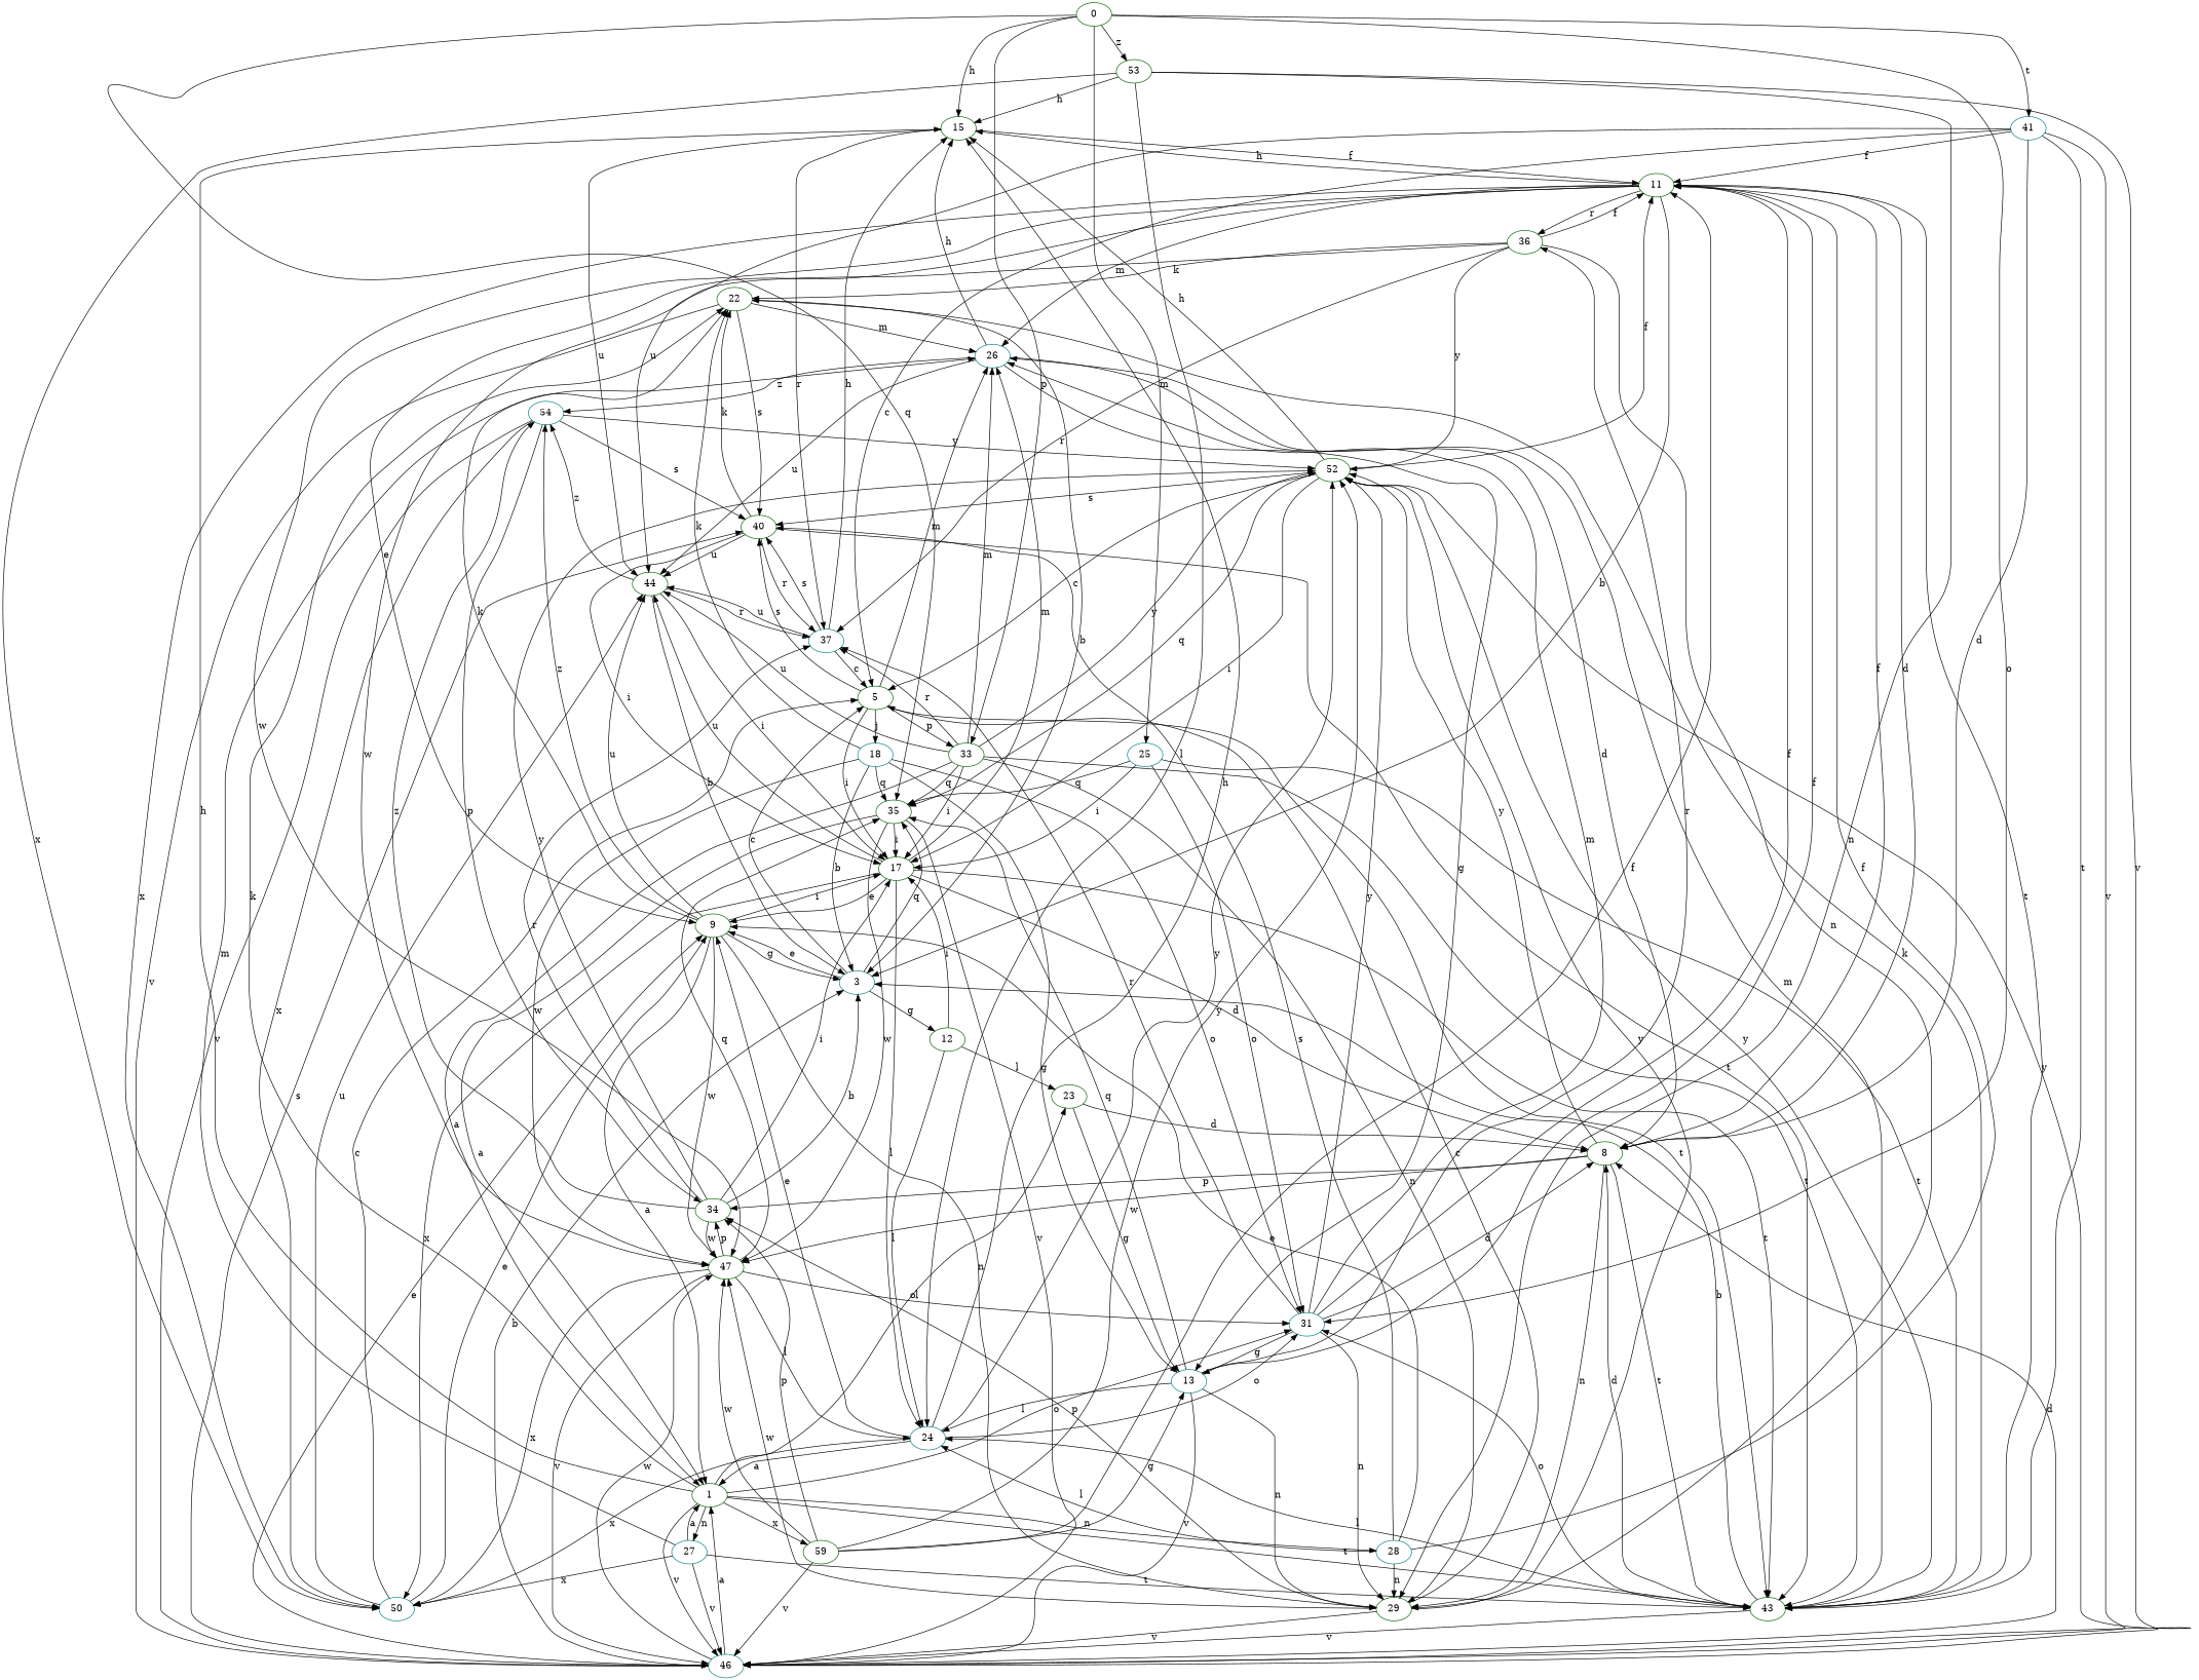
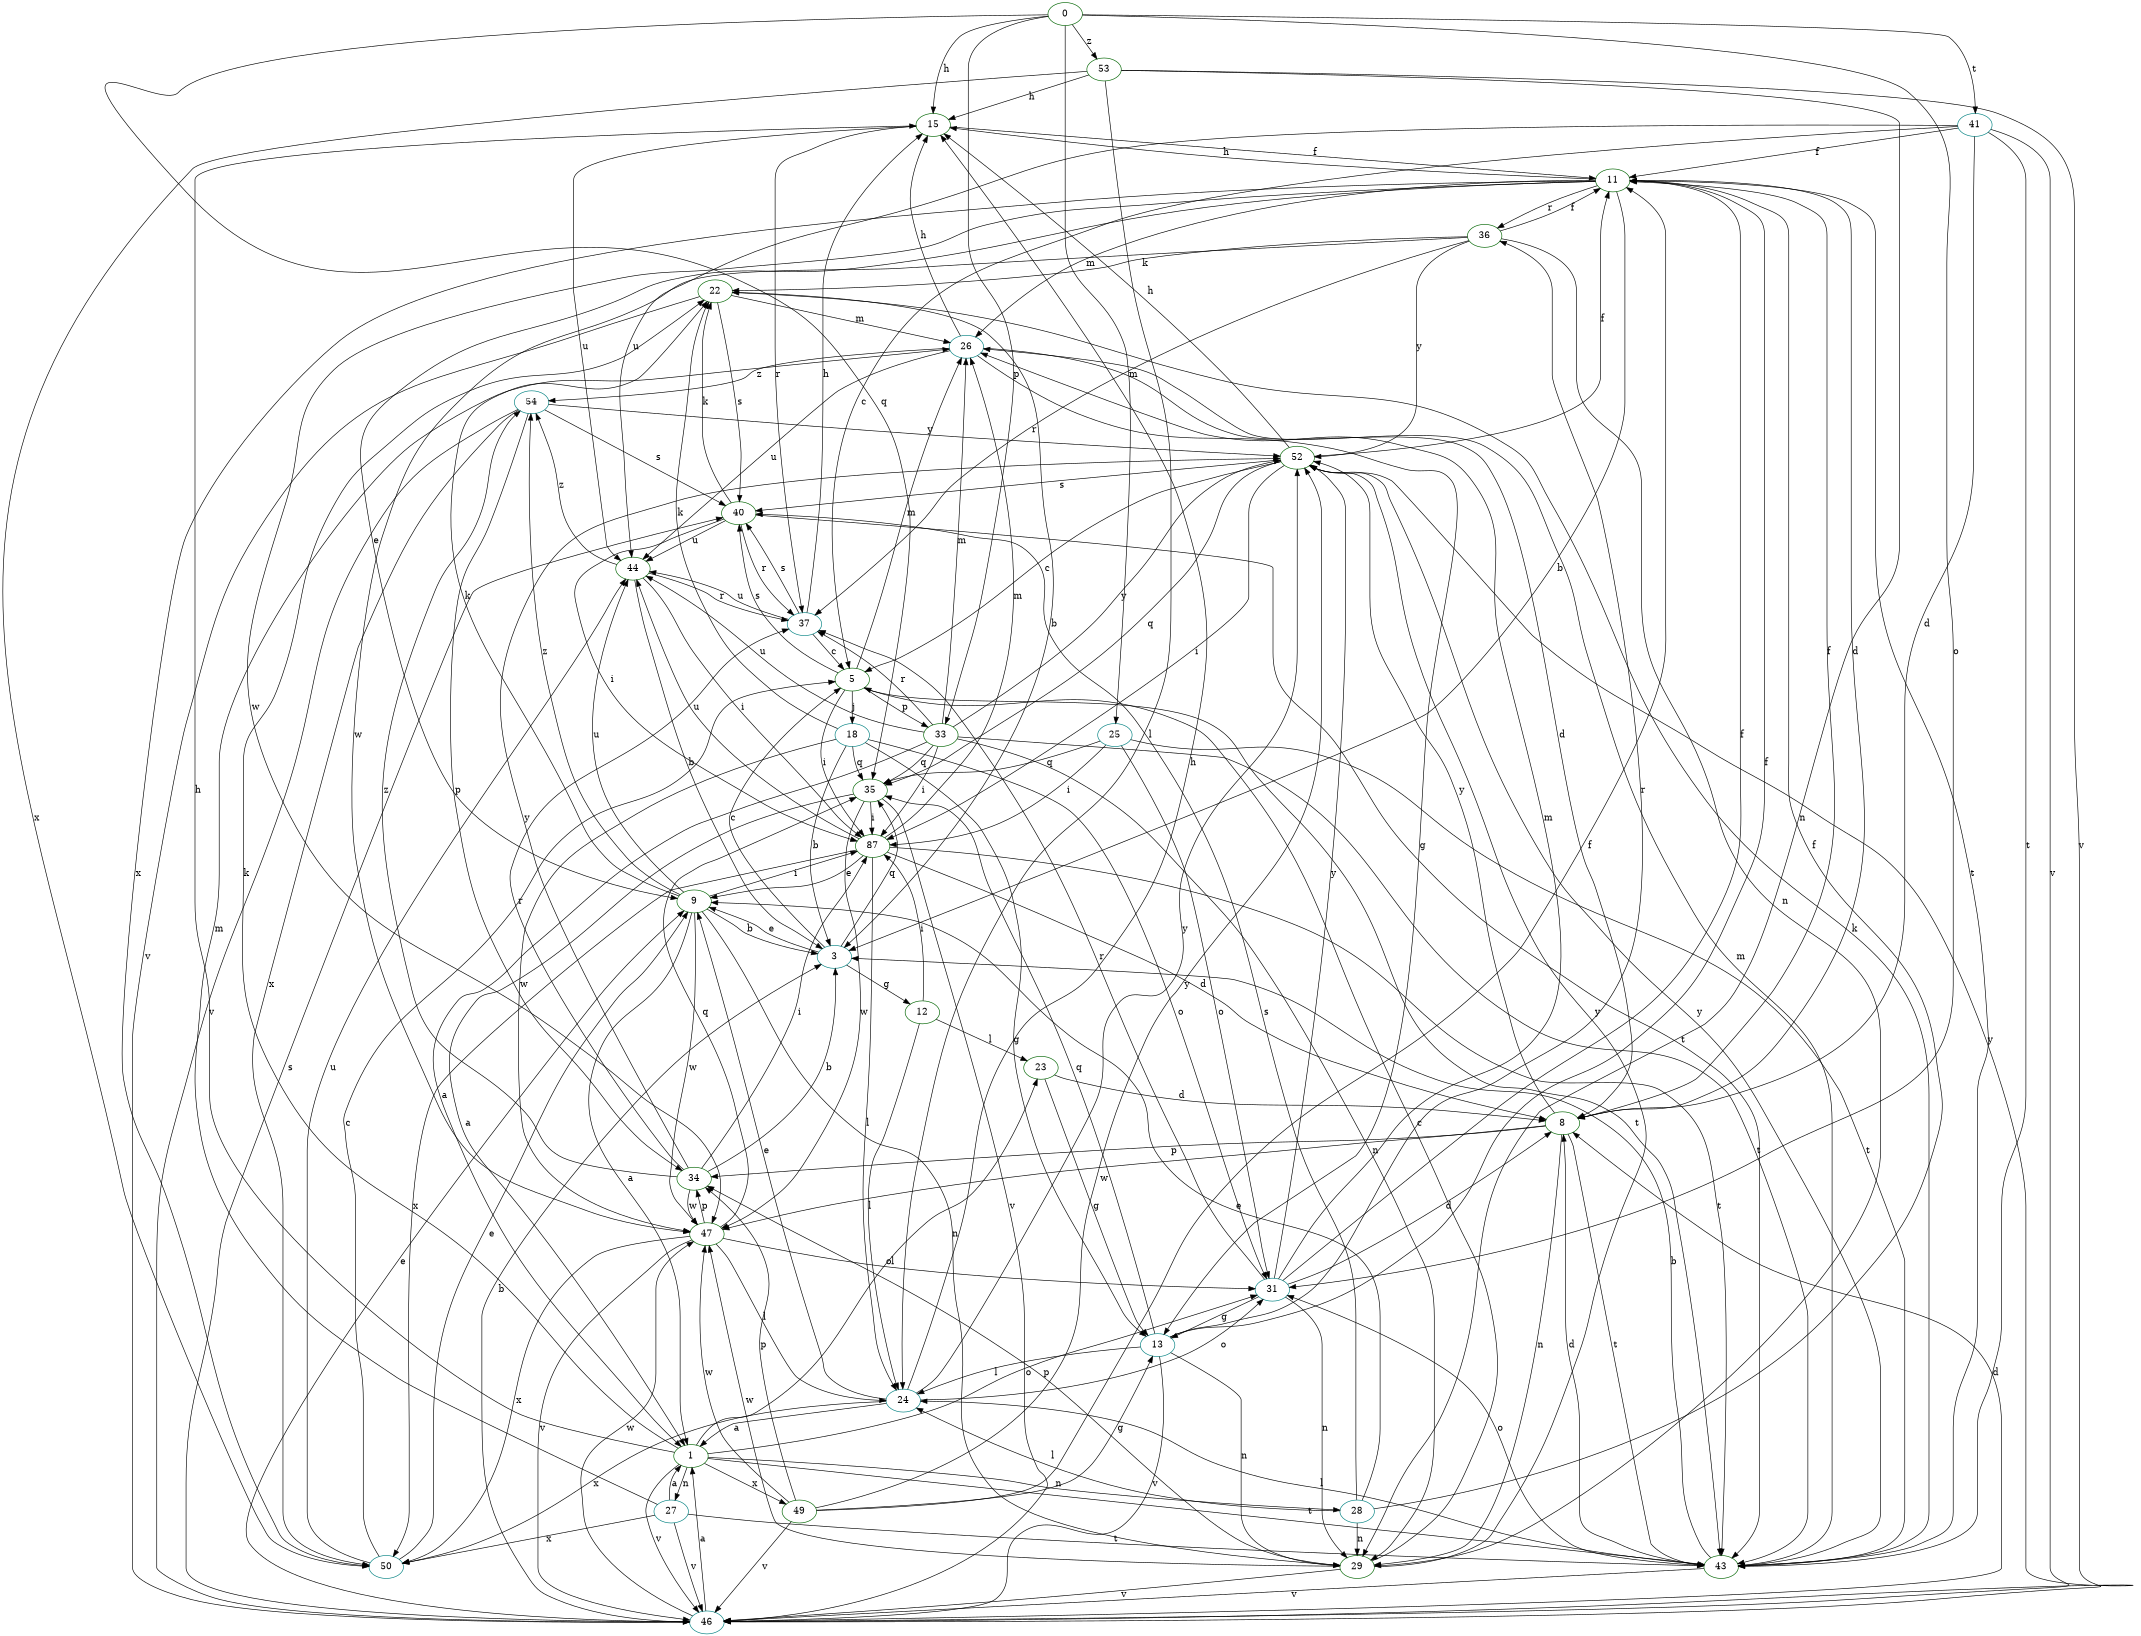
  strict digraph {
    node [color=darkgreen]
    0
    15
    25 [color=teal]
    31 [color=teal]
    33
    35
    41 [color=teal]
    53
    11
    44
    37 [color=teal]
    43
-   17
+   17 [label=87]
    26 [color=teal]
    8
    29
    52
    13 [color=teal]
    1
    46 [color=teal]
    47
    5
    50 [color=teal]
    24 [color=teal]
    22
    23
    27 [color=teal]
    28 [color=teal]
-   49 [label=59]
+   49
    3 [color=teal]
    40
    9
    34
    12
    18 [color=teal]
    54 [color=teal]
    36
    0 -> 15 [label=h]
    0 -> 25 [label=m]
    0 -> 31 [label=o]
    0 -> 33 [label=p]
    0 -> 35 [label=q]
    0 -> 41 [label=t]
    0 -> 53 [label=z]
    15 -> 11 [label=f]
    15 -> 44 [label=u]
    15 -> 37 [label=r]
    25 -> 31 [label=o]
    25 -> 35 [label=q]
    25 -> 43 [label=t]
    25 -> 17 [label=i]
    31 -> 11 [label=f]
    31 -> 37 [label=r]
    31 -> 26 [label=m]
    31 -> 8 [label=d]
    31 -> 29 [label=n]
    31 -> 52 [label=y]
    31 -> 13 [label=g]
    33 -> 35 [label=q]
    33 -> 44 [label=u]
    33 -> 37 [label=r]
    33 -> 43 [label=t]
    33 -> 17 [label=i]
    33 -> 26 [label=m]
    33 -> 29 [label=n]
    33 -> 52 [label=y]
    33 -> 1 [label=a]
    35 -> 17 [label=i]
    35 -> 1 [label=a]
    35 -> 46 [label=v]
    35 -> 47 [label=w]
    41 -> 11 [label=f]
    41 -> 44 [label=u]
    41 -> 43 [label=t]
    41 -> 8 [label=d]
    41 -> 46 [label=v]
    41 -> 5 [label=c]
    53 -> 15 [label=h]
    53 -> 29 [label=n]
    53 -> 46 [label=v]
    53 -> 50 [label=x]
    53 -> 24 [label=l]
    11 -> 15 [label=h]
    11 -> 43 [label=t]
    11 -> 26 [label=m]
    11 -> 8 [label=d]
    11 -> 47 [label=w]
    11 -> 50 [label=x]
    11 -> 3 [label=b]
    11 -> 9 [label=e]
    11 -> 36 [label=r]
    44 -> 37 [label=r]
    44 -> 17 [label=i]
    44 -> 3 [label=b]
    44 -> 54 [label=z]
    37 -> 15 [label=h]
    37 -> 44 [label=u]
    37 -> 5 [label=c]
    37 -> 40 [label=s]
    43 -> 31 [label=o]
    43 -> 26 [label=m]
    43 -> 8 [label=d]
    43 -> 52 [label=y]
    43 -> 46 [label=v]
    43 -> 24 [label=l]
    43 -> 22 [label=k]
    43 -> 3 [label=b]
    17 -> 44 [label=u]
    17 -> 43 [label=t]
    17 -> 26 [label=m]
    17 -> 8 [label=d]
    17 -> 50 [label=x]
    17 -> 24 [label=l]
    17 -> 9 [label=e]
    26 -> 15 [label=h]
    26 -> 44 [label=u]
    26 -> 8 [label=d]
    26 -> 13 [label=g]
    26 -> 54 [label=z]
    8 -> 11 [label=f]
    8 -> 43 [label=t]
    8 -> 29 [label=n]
    8 -> 52 [label=y]
    8 -> 47 [label=w]
    8 -> 34 [label=p]
    29 -> 52 [label=y]
    29 -> 46 [label=v]
    29 -> 47 [label=w]
    29 -> 5 [label=c]
    29 -> 34 [label=p]
    52 -> 15 [label=h]
    52 -> 35 [label=q]
    52 -> 11 [label=f]
    52 -> 17 [label=i]
    52 -> 5 [label=c]
    52 -> 40 [label=s]
    13 -> 35 [label=q]
    13 -> 11 [label=f]
    13 -> 29 [label=n]
    13 -> 46 [label=v]
    13 -> 24 [label=l]
    13 -> 36 [label=r]
    1 -> 15 [label=h]
    1 -> 31 [label=o]
    1 -> 43 [label=t]
    1 -> 46 [label=v]
    1 -> 22 [label=k]
    1 -> 23 [label=l]
    1 -> 27 [label=n]
    1 -> 28 [label=n]
    1 -> 49 [label=x]
    46 -> 8 [label=d]
    46 -> 52 [label=y]
    46 -> 1 [label=a]
    46 -> 47 [label=w]
    46 -> 3 [label=b]
    46 -> 40 [label=s]
    46 -> 9 [label=e]
    47 -> 31 [label=o]
    47 -> 35 [label=q]
    47 -> 46 [label=v]
    47 -> 50 [label=x]
    47 -> 24 [label=l]
    47 -> 34 [label=p]
    5 -> 33 [label=p]
    5 -> 43 [label=t]
    5 -> 17 [label=i]
    5 -> 26 [label=m]
    5 -> 40 [label=s]
    5 -> 18 [label=j]
    50 -> 44 [label=u]
    50 -> 5 [label=c]
    50 -> 9 [label=e]
    24 -> 15 [label=h]
    24 -> 31 [label=o]
    24 -> 52 [label=y]
    24 -> 1 [label=a]
    24 -> 50 [label=x]
    24 -> 9 [label=e]
    22 -> 26 [label=m]
    22 -> 46 [label=v]
    22 -> 3 [label=b]
    22 -> 40 [label=s]
    23 -> 8 [label=d]
    23 -> 13 [label=g]
    27 -> 43 [label=t]
    27 -> 26 [label=m]
    27 -> 1 [label=a]
    27 -> 46 [label=v]
    27 -> 50 [label=x]
    28 -> 11 [label=f]
    28 -> 29 [label=n]
    28 -> 24 [label=l]
    28 -> 40 [label=s]
    28 -> 9 [label=e]
    49 -> 11 [label=f]
    49 -> 52 [label=y]
    49 -> 13 [label=g]
    49 -> 46 [label=v]
    49 -> 47 [label=w]
    49 -> 34 [label=p]
    3 -> 35 [label=q]
    3 -> 5 [label=c]
    3 -> 9 [label=e]
    3 -> 12 [label=g]
    40 -> 44 [label=u]
    40 -> 37 [label=r]
    40 -> 43 [label=t]
    40 -> 17 [label=i]
    40 -> 22 [label=k]
    9 -> 44 [label=u]
    9 -> 17 [label=i]
    9 -> 29 [label=n]
    9 -> 1 [label=a]
    9 -> 47 [label=w]
    9 -> 22 [label=k]
-   9 -> 3 [label=g]
+   9 -> 3 [label=b]
    9 -> 54 [label=z]
    34 -> 37 [label=r]
    34 -> 17 [label=i]
    34 -> 52 [label=y]
    34 -> 47 [label=w]
    34 -> 3 [label=b]
    34 -> 54 [label=z]
    12 -> 17 [label=i]
    12 -> 24 [label=l]
    12 -> 23 [label=l]
    18 -> 31 [label=o]
    18 -> 35 [label=q]
    18 -> 13 [label=g]
    18 -> 47 [label=w]
    18 -> 22 [label=k]
    18 -> 3 [label=b]
    54 -> 52 [label=y]
    54 -> 46 [label=v]
    54 -> 50 [label=x]
    54 -> 40 [label=s]
    54 -> 34 [label=p]
    36 -> 11 [label=f]
    36 -> 37 [label=r]
    36 -> 29 [label=n]
    36 -> 52 [label=y]
    36 -> 47 [label=w]
    36 -> 22 [label=k]
  }
